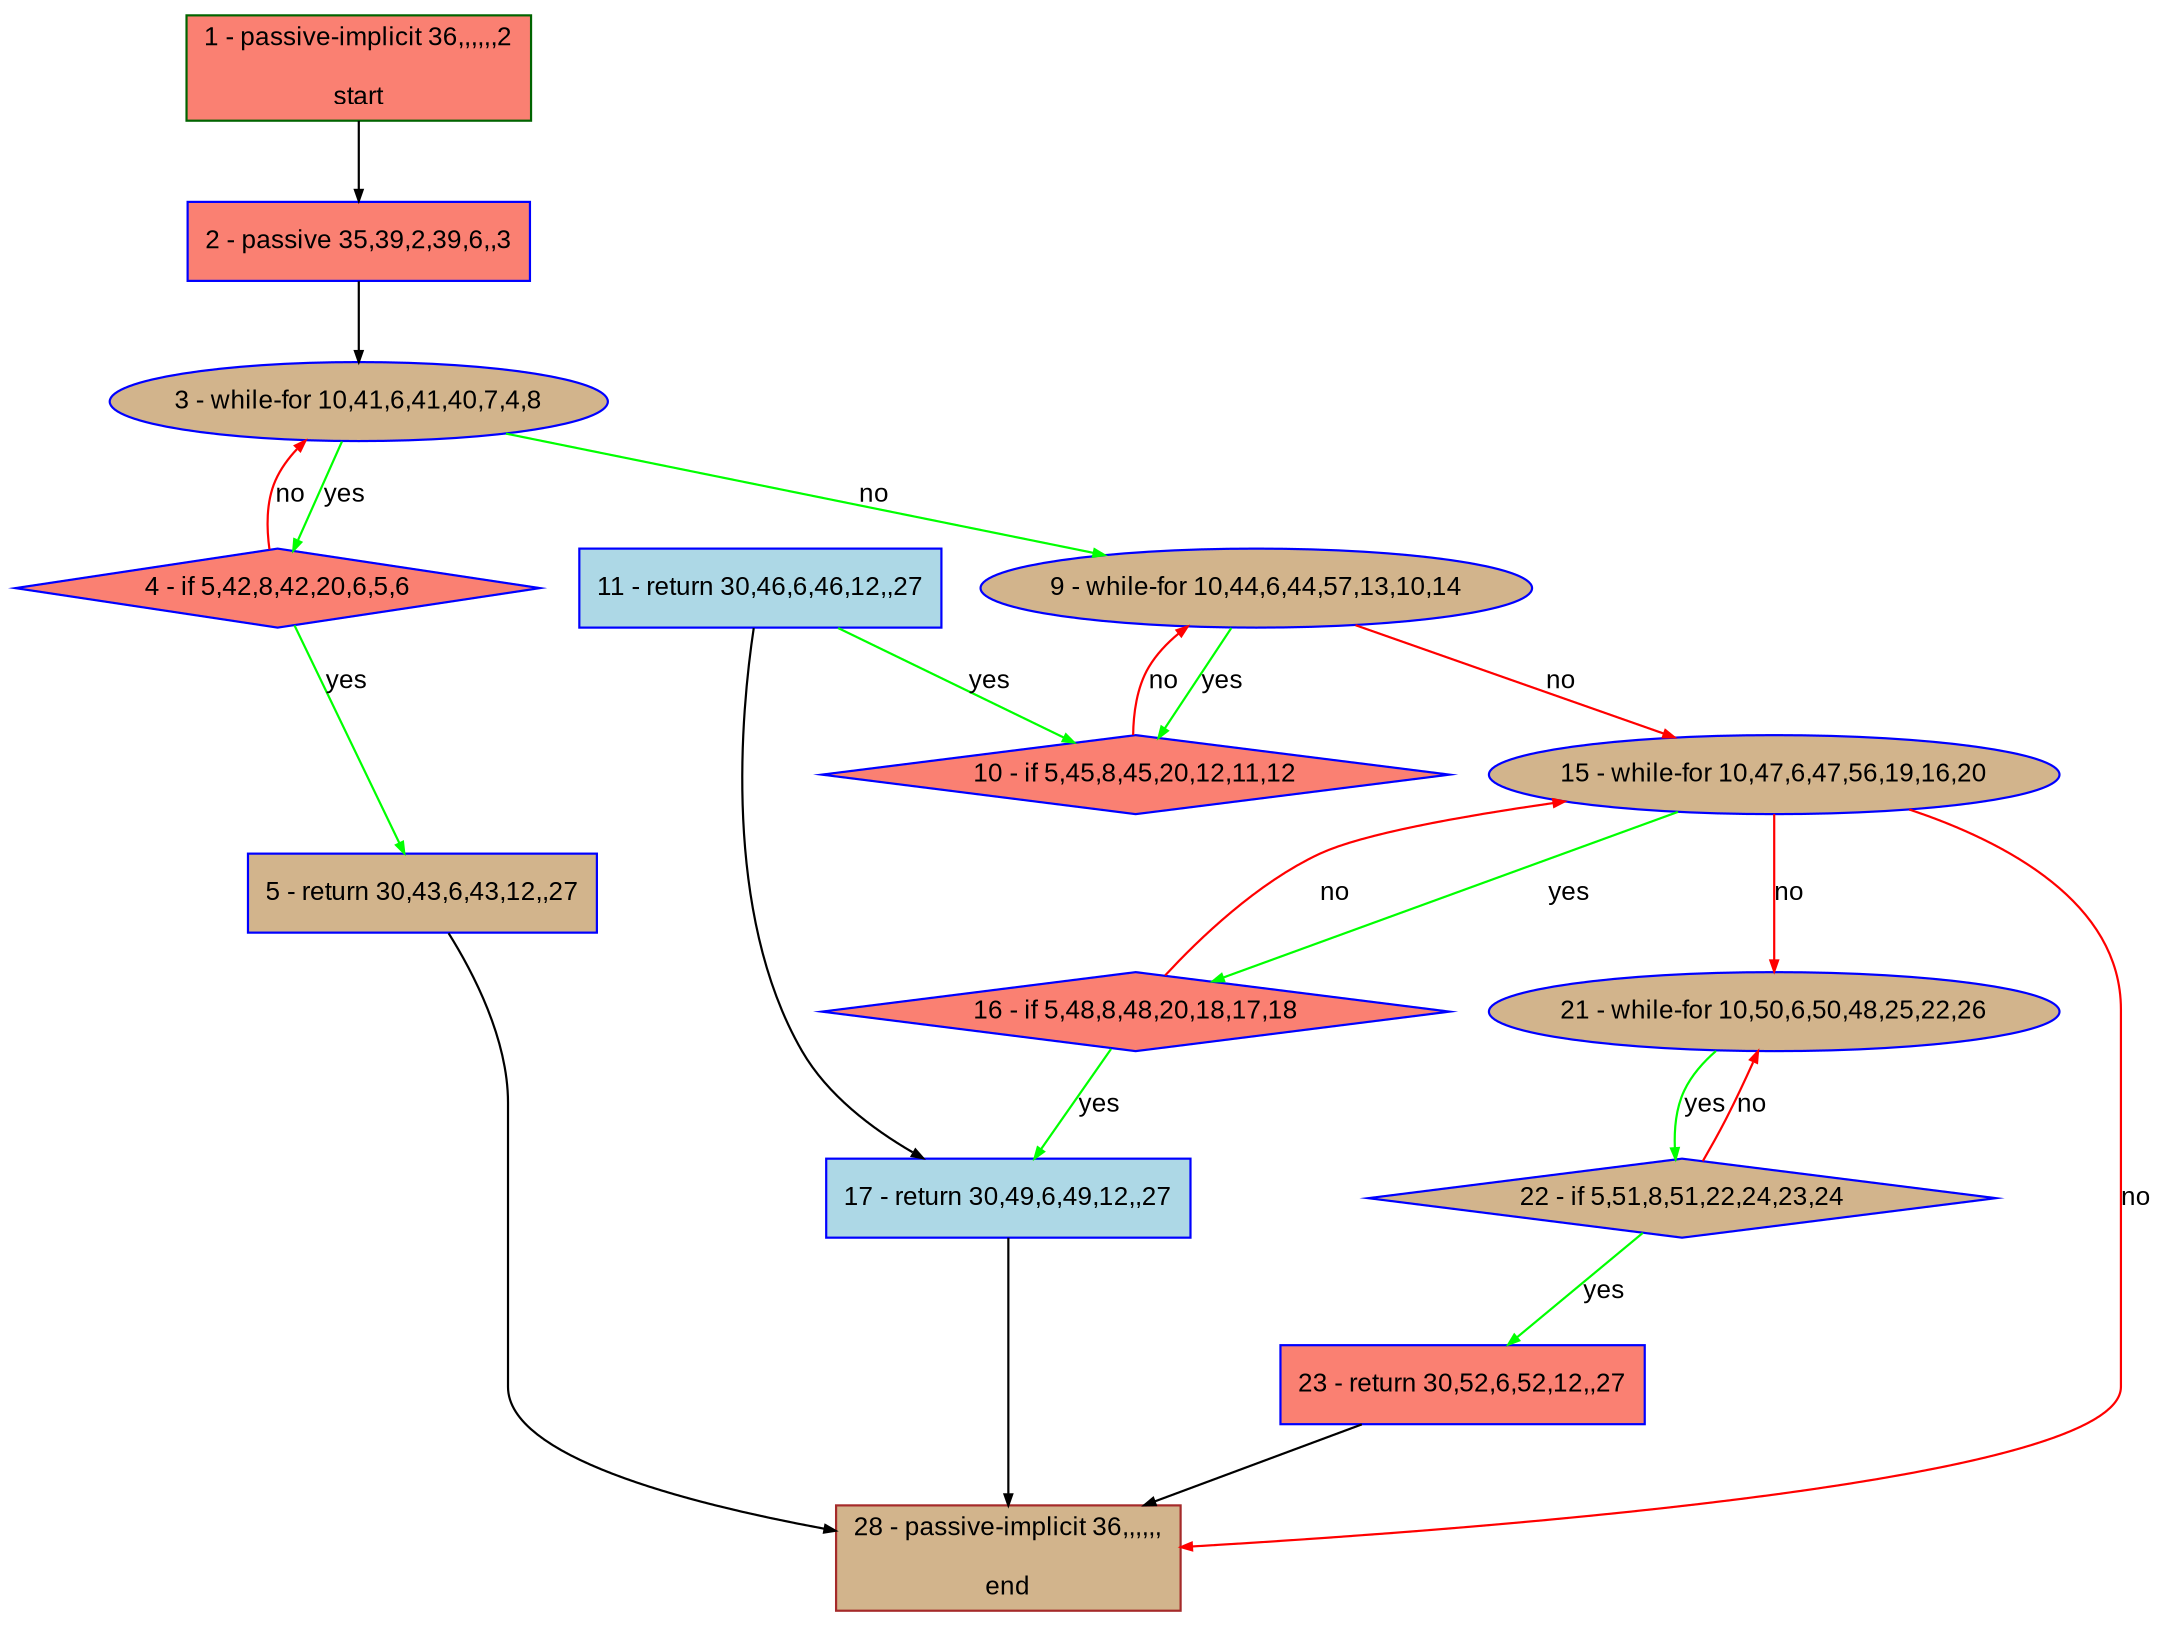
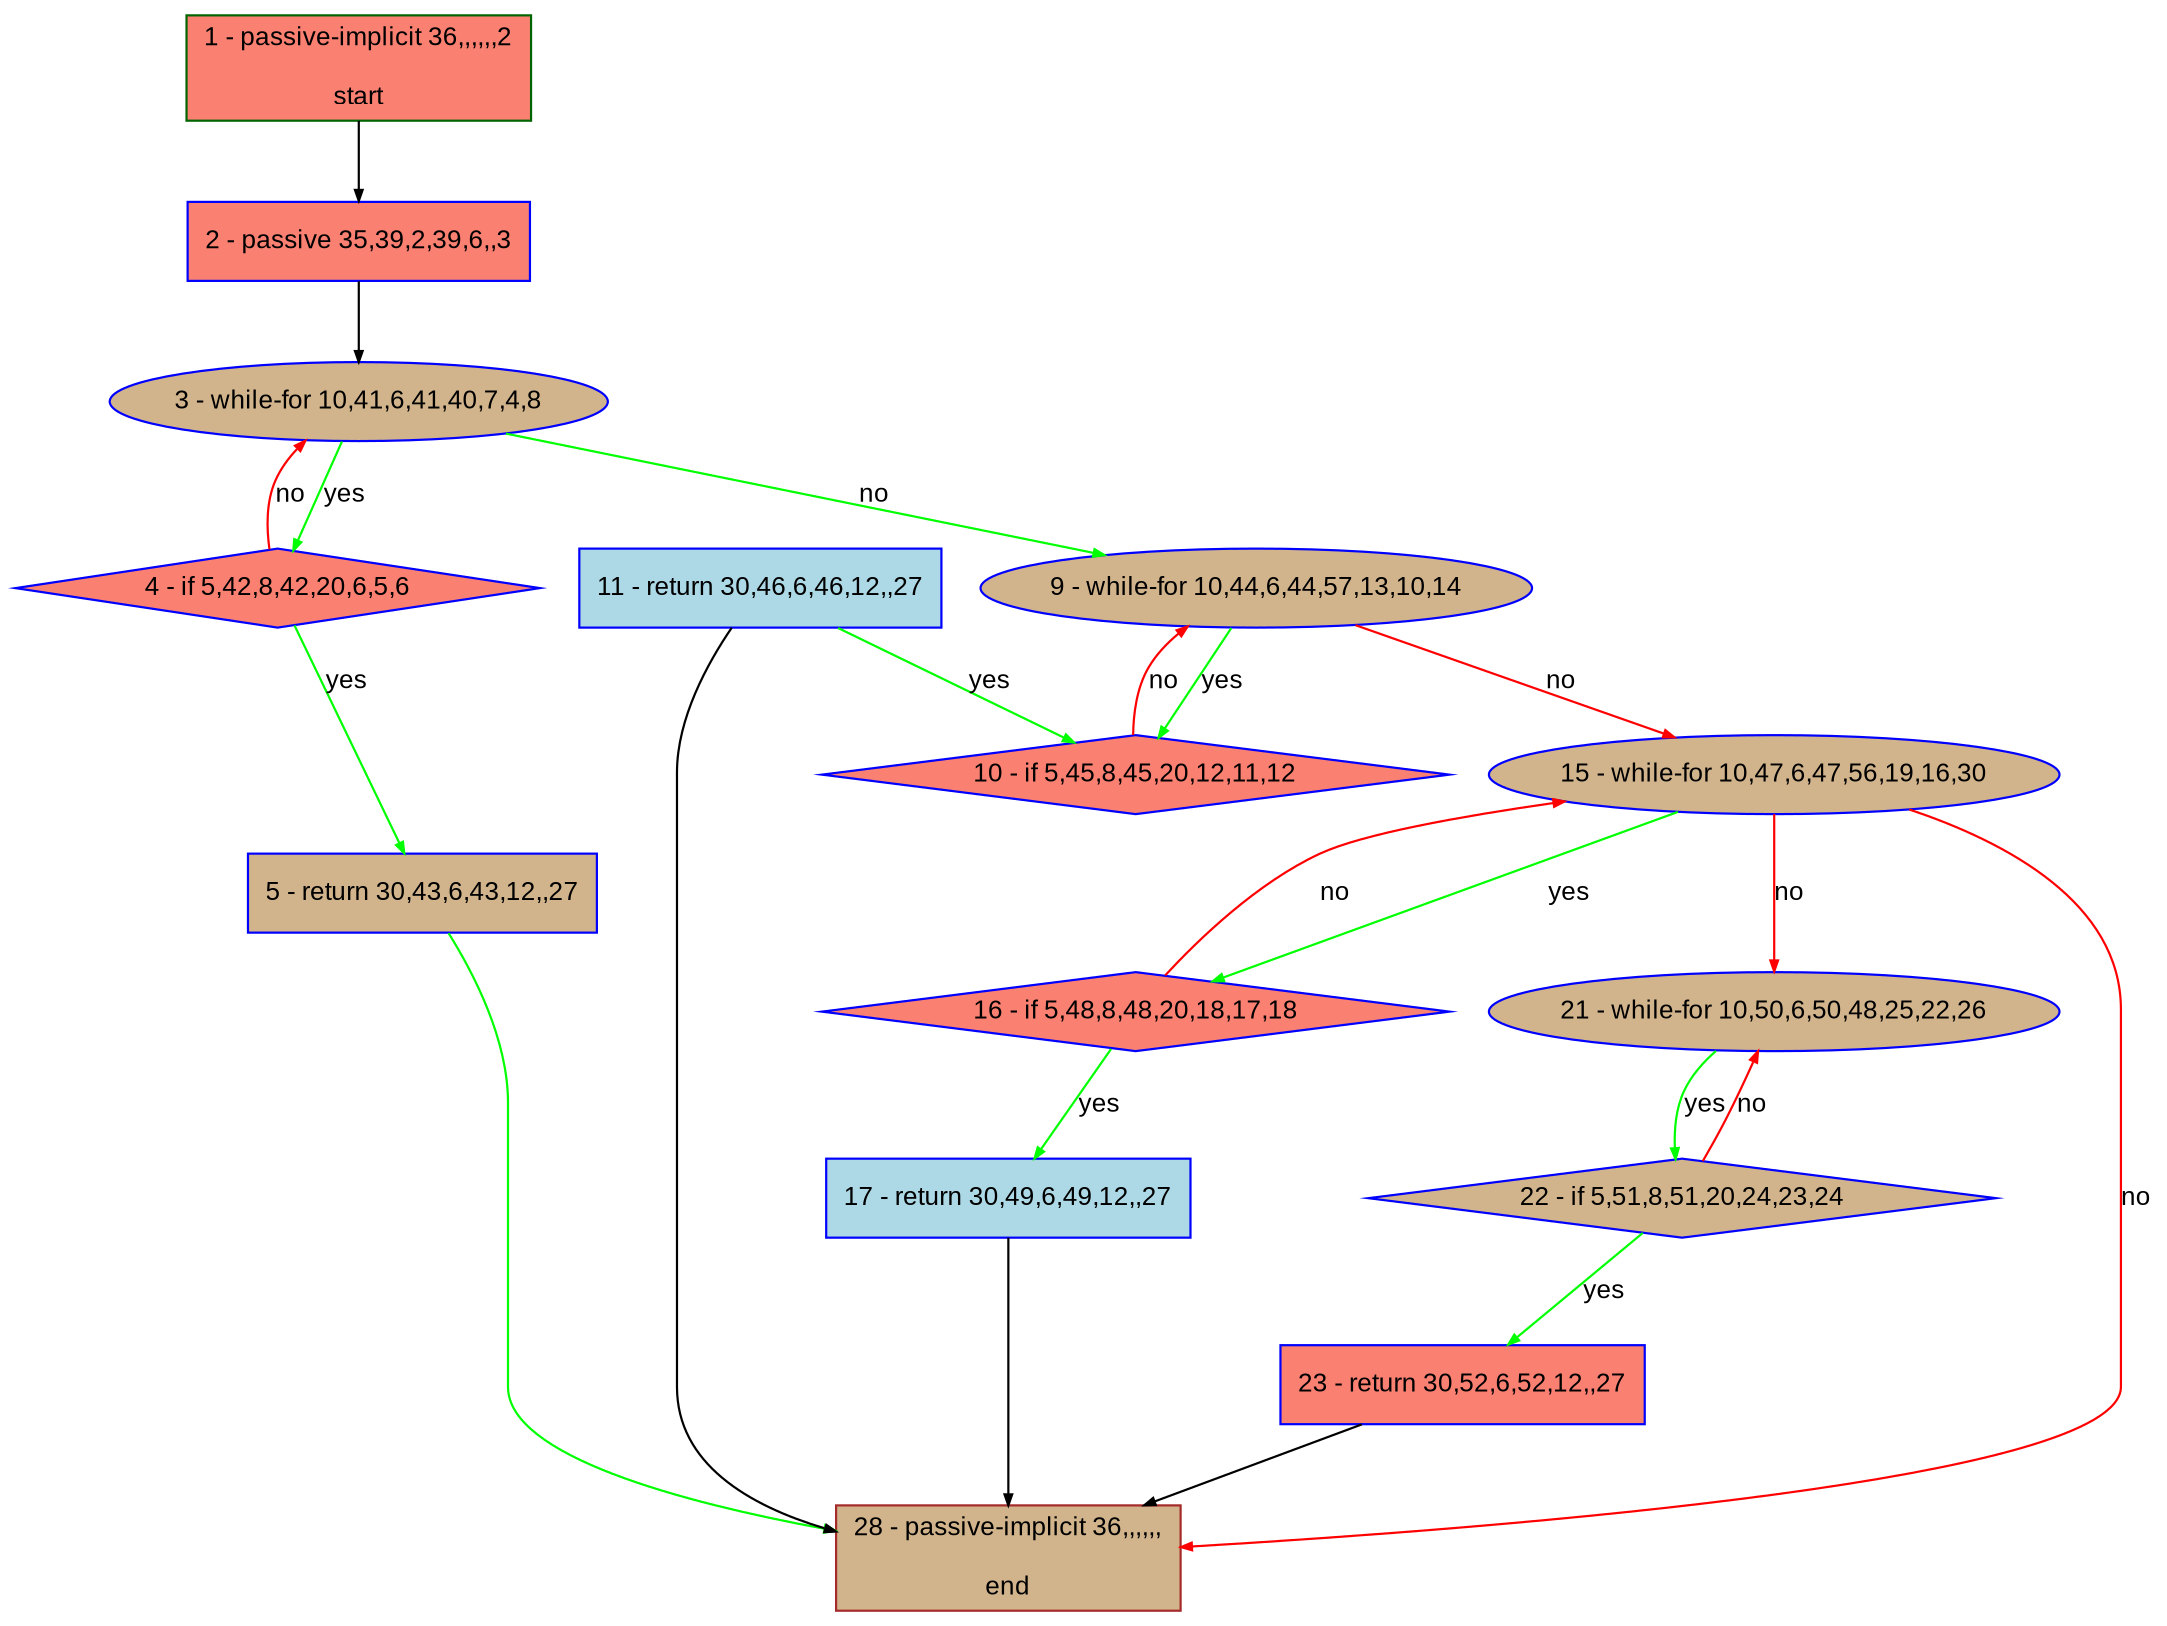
  digraph {
    bgcolor=white
    compound=true
    fillcolor="#FFFFCC"
    fontname=Arial
    fontsize=12
    pack=true
    packmode=clust
    style="rounded,filled"
    node [color="#0000ff" compound=true fillcolor=tan fixedsize=false fontname=Arial fontsize=12 node_initialized=no shape=box style=filled]
    edge [arrowhead=normal arrowsize=0.5 arrowtail=none color="#00ff00" compound=true dir=forward fontcolor=black fontname=Arial fontsize=12]
    n1 [fillcolor=salmon label="2 - passive 35,39,2,39,6,,3"]
    n2 [label="3 - while-for 10,41,6,41,40,7,4,8" shape=oval]
    n3 [fillcolor=salmon label="4 - if 5,42,8,42,20,6,5,6" shape=diamond]
    n4 [label="9 - while-for 10,44,6,44,57,13,10,14" shape=oval]
    n5 [color="#006400" fillcolor=salmon label="1 - passive-implicit 36,,,,,,2\n\nstart"]
    n6 [label="5 - return 30,43,6,43,12,,27"]
    n7 [fillcolor=salmon label="10 - if 5,45,8,45,20,12,11,12" shape=diamond]
-   n8 [label="15 - while-for 10,47,6,47,56,19,16,20" shape=oval]
+   n8 [label="15 - while-for 10,47,6,47,56,19,16,30" shape=oval]
    n9 [color="#a52a2a" label="28 - passive-implicit 36,,,,,,\n\nend"]
    n10 [fillcolor=salmon label="16 - if 5,48,8,48,20,18,17,18" shape=diamond]
    n11 [label="21 - while-for 10,50,6,50,48,25,22,26" shape=oval]
    n12 [fillcolor=lightblue label="11 - return 30,46,6,46,12,,27"]
    n13 [fillcolor=lightblue label="17 - return 30,49,6,49,12,,27"]
-   n14 [label="22 - if 5,51,8,51,22,24,23,24" shape=diamond]
+   n14 [label="22 - if 5,51,8,51,20,24,23,24" shape=diamond]
    n15 [fillcolor=salmon label="23 - return 30,52,6,52,12,,27"]
    n1 -> n2 [color="#000000"]
    n2 -> n3 [label=yes]
    n2 -> n4 [label=no]
    n3 -> n2 [color="#ff0000" label=no]
    n3 -> n6 [label=yes]
    n4 -> n7 [label=yes]
    n4 -> n8 [color="#ff0000" label=no]
    n5 -> n1 [color="#000000"]
-   n6 -> n9 [color="#000000"]
+   n6 -> n9
    n7 -> n4 [color="#ff0000" label=no]
    n8 -> n9 [color="#ff0000" label=no]
    n8 -> n10 [label=yes]
    n8 -> n11 [color="#ff0000" label=no]
    n10 -> n8 [color="#ff0000" label=no]
    n10 -> n13 [label=yes]
    n11 -> n14 [label=yes]
    n12 -> n7 [label=yes]
-   n12 -> n13 [color="#000000"]
+   n12 -> n9 [color="#000000"]
    n13 -> n9 [color="#000000"]
    n14 -> n11 [color="#ff0000" label=no]
    n14 -> n15 [label=yes]
    n15 -> n9 [color="#000000"]
  }
